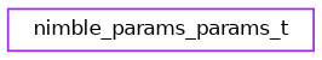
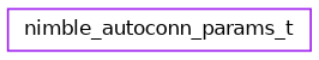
  digraph {
    rankdir=LR
-   n1 [color=purple fillcolor=white fontname=Helvetica fontsize=10 height=0.2 label=nimble_params_params_t shape=record style=filled width=0.4]
+   n1 [color=purple fillcolor=white fontname=Helvetica fontsize=10 height=0.2 label=nimble_autoconn_params_t shape=record style=filled width=0.4]
  }
